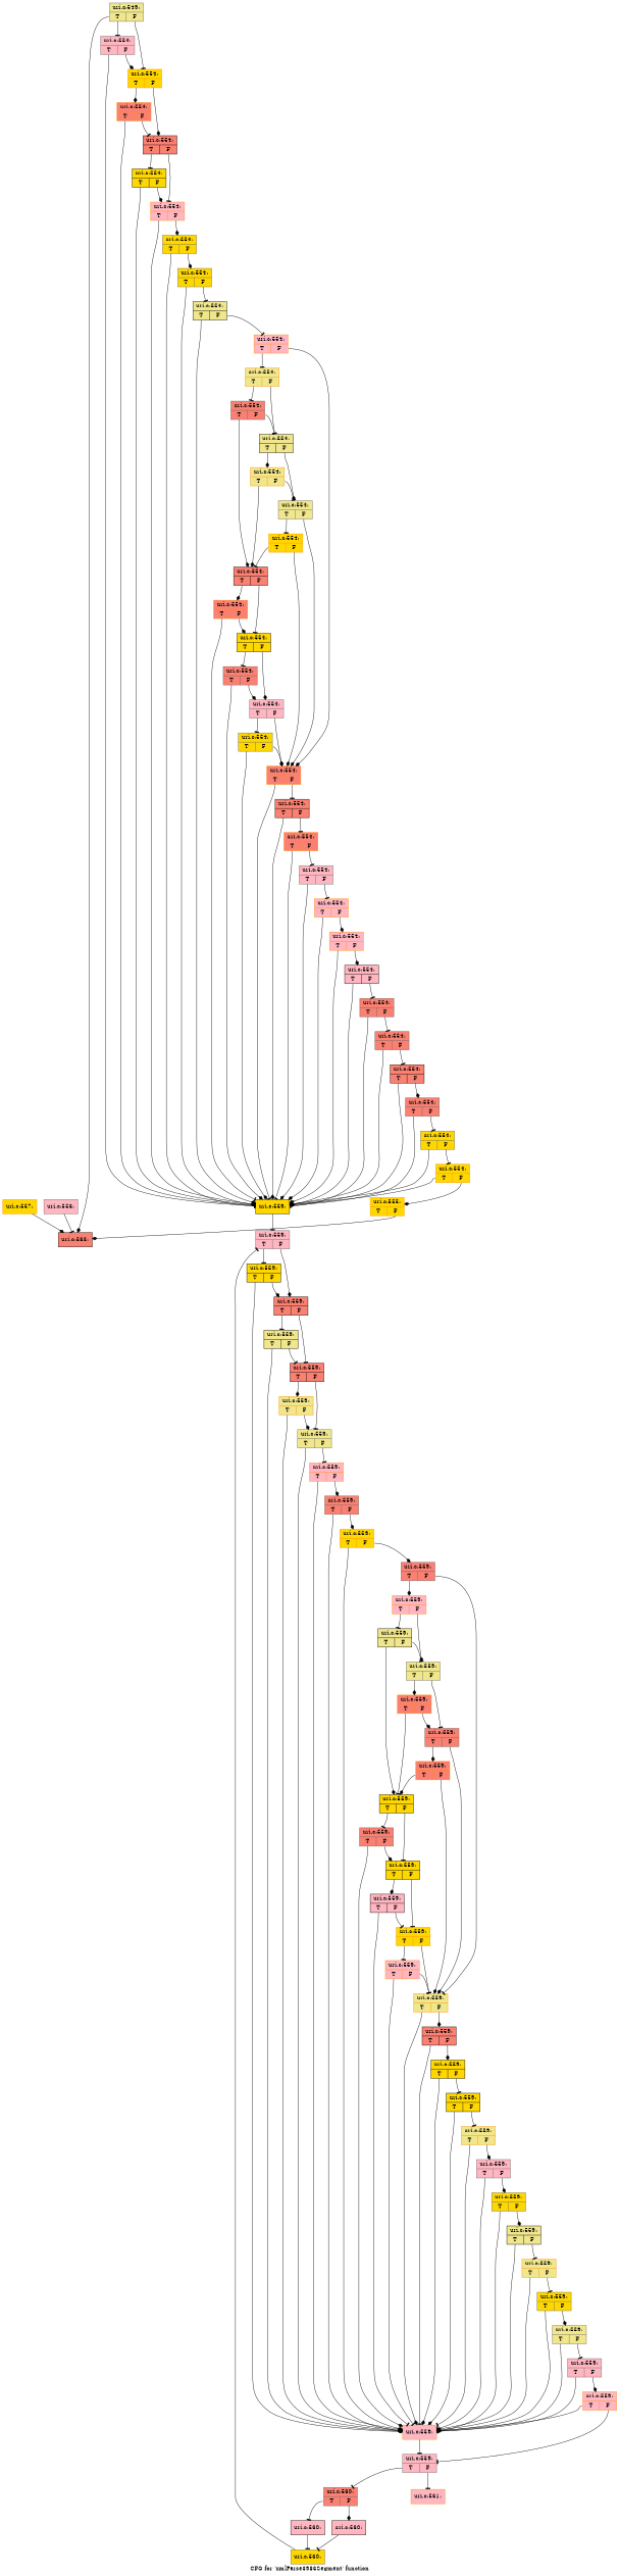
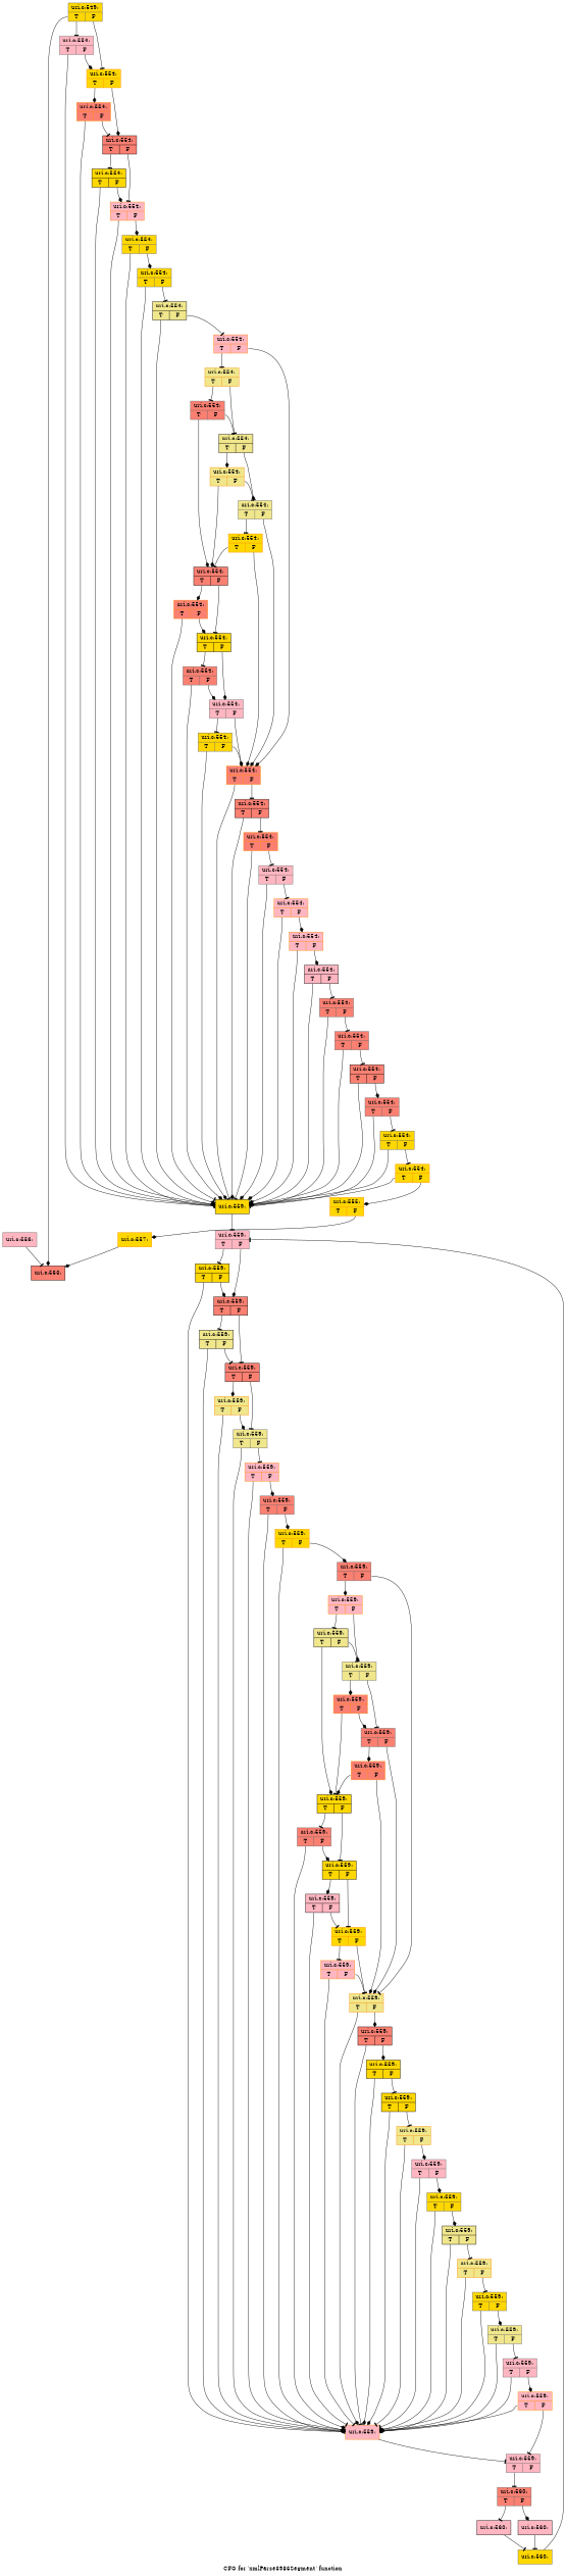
  digraph {
    label="CFG for 'xmlParse3986Segment' function"
    node [color=gray40 fillcolor=salmon shape=record style=filled]
    edge [arrowhead=diamond tailport=s0]
-   n1 [fillcolor=khaki label="{uri.c:549:|{<s0>T|<s1>F}}"]
+   n1 [fillcolor=gold label="{uri.c:549:|{<s0>T|<s1>F}}"]
    n2 [fillcolor=lightpink label="{uri.c:554:|{<s0>T|<s1>F}}"]
    n3 [color=darkorange fillcolor=gold label="{uri.c:554:|{<s0>T|<s1>F}}"]
    n4 [color=black label="{uri.c:563:}"]
    n5 [color=black fillcolor=gold label="{uri.c:559:}"]
    n6 [color=darkorange label="{uri.c:554:|{<s0>T|<s1>F}}"]
    n7 [color=black label="{uri.c:554:|{<s0>T|<s1>F}}"]
    n8 [fillcolor=lightpink label="{uri.c:559:|{<s0>T|<s1>F}}"]
    n9 [color=black fillcolor=gold label="{uri.c:554:|{<s0>T|<s1>F}}"]
    n10 [color=darkorange fillcolor=lightpink label="{uri.c:554:|{<s0>T|<s1>F}}"]
    n11 [color=black fillcolor=gold label="{uri.c:559:|{<s0>T|<s1>F}}"]
    n12 [color=black label="{uri.c:559:|{<s0>T|<s1>F}}"]
    n13 [fillcolor=gold label="{uri.c:554:|{<s0>T|<s1>F}}"]
    n14 [fillcolor=gold label="{uri.c:554:|{<s0>T|<s1>F}}"]
    n15 [color=black fillcolor=khaki label="{uri.c:554:|{<s0>T|<s1>F}}"]
    n16 [color=darkorange fillcolor=lightpink label="{uri.c:554:|{<s0>T|<s1>F}}"]
    n17 [color=darkorange fillcolor=khaki label="{uri.c:554:|{<s0>T|<s1>F}}"]
    n18 [color=darkorange label="{uri.c:554:|{<s0>T|<s1>F}}"]
    n19 [label="{uri.c:554:|{<s0>T|<s1>F}}"]
    n20 [color=black fillcolor=khaki label="{uri.c:554:|{<s0>T|<s1>F}}"]
    n21 [color=black label="{uri.c:554:|{<s0>T|<s1>F}}"]
    n22 [color=black label="{uri.c:554:|{<s0>T|<s1>F}}"]
    n23 [color=darkorange fillcolor=khaki label="{uri.c:554:|{<s0>T|<s1>F}}"]
    n24 [fillcolor=khaki label="{uri.c:554:|{<s0>T|<s1>F}}"]
    n25 [color=darkorange label="{uri.c:554:|{<s0>T|<s1>F}}"]
    n26 [color=darkorange label="{uri.c:554:|{<s0>T|<s1>F}}"]
    n27 [color=black fillcolor=gold label="{uri.c:554:|{<s0>T|<s1>F}}"]
    n28 [color=darkorange fillcolor=gold label="{uri.c:554:|{<s0>T|<s1>F}}"]
    n29 [label="{uri.c:554:|{<s0>T|<s1>F}}"]
    n30 [fillcolor=lightpink label="{uri.c:554:|{<s0>T|<s1>F}}"]
    n31 [fillcolor=gold label="{uri.c:554:|{<s0>T|<s1>F}}"]
    n32 [fillcolor=lightpink label="{uri.c:554:|{<s0>T|<s1>F}}"]
    n33 [color=darkorange fillcolor=lightpink label="{uri.c:554:|{<s0>T|<s1>F}}"]
    n34 [color=darkorange fillcolor=lightpink label="{uri.c:554:|{<s0>T|<s1>F}}"]
    n35 [color=black fillcolor=lightpink label="{uri.c:554:|{<s0>T|<s1>F}}"]
    n36 [label="{uri.c:554:|{<s0>T|<s1>F}}"]
    n37 [label="{uri.c:554:|{<s0>T|<s1>F}}"]
    n38 [color=black label="{uri.c:554:|{<s0>T|<s1>F}}"]
    n39 [label="{uri.c:554:|{<s0>T|<s1>F}}"]
    n40 [fillcolor=gold label="{uri.c:554:|{<s0>T|<s1>F}}"]
    n41 [color=darkorange fillcolor=gold label="{uri.c:554:|{<s0>T|<s1>F}}"]
    n42 [color=darkorange fillcolor=gold label="{uri.c:555:|{<s0>T|<s1>F}}"]
    n43 [color=darkorange fillcolor=gold label="{uri.c:557:}"]
    n44 [fillcolor=lightpink label="{uri.c:556:}"]
    n45 [color=darkorange fillcolor=lightpink label="{uri.c:559:}"]
    n46 [color=black fillcolor=khaki label="{uri.c:559:|{<s0>T|<s1>F}}"]
    n47 [color=black label="{uri.c:559:|{<s0>T|<s1>F}}"]
    n48 [fillcolor=lightpink label="{uri.c:559:|{<s0>T|<s1>F}}"]
    n49 [color=darkorange fillcolor=khaki label="{uri.c:559:|{<s0>T|<s1>F}}"]
    n50 [fillcolor=khaki label="{uri.c:559:|{<s0>T|<s1>F}}"]
    n51 [label="{uri.c:560:|{<s0>T|<s1>F}}"]
-   n52 [color=darkorange fillcolor=lightpink label="{uri.c:561:}"]
    n53 [color=darkorange fillcolor=lightpink label="{uri.c:559:|{<s0>T|<s1>F}}"]
    n54 [label="{uri.c:559:|{<s0>T|<s1>F}}"]
    n55 [color=darkorange fillcolor=gold label="{uri.c:559:|{<s0>T|<s1>F}}"]
    n56 [label="{uri.c:559:|{<s0>T|<s1>F}}"]
    n57 [color=darkorange fillcolor=lightpink label="{uri.c:559:|{<s0>T|<s1>F}}"]
    n58 [color=darkorange fillcolor=khaki label="{uri.c:559:|{<s0>T|<s1>F}}"]
    n59 [color=black fillcolor=khaki label="{uri.c:559:|{<s0>T|<s1>F}}"]
    n60 [fillcolor=khaki label="{uri.c:559:|{<s0>T|<s1>F}}"]
    n61 [color=black label="{uri.c:559:|{<s0>T|<s1>F}}"]
    n62 [color=black fillcolor=gold label="{uri.c:559:|{<s0>T|<s1>F}}"]
    n63 [color=darkorange label="{uri.c:559:|{<s0>T|<s1>F}}"]
    n64 [label="{uri.c:559:|{<s0>T|<s1>F}}"]
    n65 [color=black fillcolor=gold label="{uri.c:559:|{<s0>T|<s1>F}}"]
    n66 [label="{uri.c:559:|{<s0>T|<s1>F}}"]
    n67 [color=black fillcolor=gold label="{uri.c:559:|{<s0>T|<s1>F}}"]
    n68 [color=darkorange label="{uri.c:559:|{<s0>T|<s1>F}}"]
    n69 [color=black fillcolor=lightpink label="{uri.c:559:|{<s0>T|<s1>F}}"]
    n70 [color=darkorange fillcolor=gold label="{uri.c:559:|{<s0>T|<s1>F}}"]
    n71 [color=darkorange fillcolor=lightpink label="{uri.c:559:|{<s0>T|<s1>F}}"]
    n72 [color=black fillcolor=gold label="{uri.c:559:|{<s0>T|<s1>F}}"]
    n73 [color=darkorange fillcolor=khaki label="{uri.c:559:|{<s0>T|<s1>F}}"]
    n74 [fillcolor=lightpink label="{uri.c:559:|{<s0>T|<s1>F}}"]
    n75 [fillcolor=gold label="{uri.c:559:|{<s0>T|<s1>F}}"]
    n76 [color=black fillcolor=khaki label="{uri.c:559:|{<s0>T|<s1>F}}"]
    n77 [color=darkorange fillcolor=khaki label="{uri.c:559:|{<s0>T|<s1>F}}"]
    n78 [fillcolor=gold label="{uri.c:559:|{<s0>T|<s1>F}}"]
    n79 [fillcolor=khaki label="{uri.c:559:|{<s0>T|<s1>F}}"]
    n80 [fillcolor=lightpink label="{uri.c:559:|{<s0>T|<s1>F}}"]
    n81 [color=darkorange fillcolor=lightpink label="{uri.c:559:|{<s0>T|<s1>F}}"]
    n82 [color=black fillcolor=lightpink label="{uri.c:560:}"]
    n83 [color=black fillcolor=lightpink label="{uri.c:560:}"]
    n84 [fillcolor=gold label="{uri.c:560:}"]
    n1 -> n2 [arrowhead=tee]
    n1 -> n3 [arrowhead=tee tailport=s1]
    n1 -> n4
    n2 -> n3 [tailport=s1]
    n2 -> n5 [arrowhead=tee]
    n3 -> n6
    n3 -> n7 [tailport=s1]
    n5 -> n8 [arrowhead=tee]
    n6 -> n5 [arrowhead=tee]
    n6 -> n7 [arrowhead=tee tailport=s1]
    n7 -> n9 [arrowhead=tee]
    n7 -> n10 [arrowhead=tee tailport=s1]
    n8 -> n11 [arrowhead=tee]
    n8 -> n12 [tailport=s1]
    n9 -> n5
    n9 -> n10 [tailport=s1]
    n10 -> n5
    n10 -> n13 [tailport=s1]
    n11 -> n12 [tailport=s1]
    n11 -> n45
    n12 -> n46 [arrowhead=tee]
    n12 -> n47 [arrowhead=tee tailport=s1]
    n13 -> n5 [arrowhead=tee]
    n13 -> n14 [tailport=s1]
    n14 -> n5 [arrowhead=tee]
    n14 -> n15 [arrowhead=tee tailport=s1]
    n15 -> n5
    n15 -> n16 [arrowhead=tee tailport=s1]
    n16 -> n17 [arrowhead=tee]
    n16 -> n18 [tailport=s1]
    n17 -> n19 [arrowhead=tee]
    n17 -> n20 [arrowhead=tee tailport=s1]
    n18 -> n5 [arrowhead=tee]
    n18 -> n21 [arrowhead=tee tailport=s1]
    n19 -> n20 [arrowhead=tee tailport=s1]
    n19 -> n22
    n20 -> n23
    n20 -> n24 [tailport=s1]
    n21 -> n5
    n21 -> n25 [arrowhead=tee tailport=s1]
    n22 -> n26
    n22 -> n27 [arrowhead=tee tailport=s1]
    n23 -> n22
    n23 -> n24 [arrowhead=tee tailport=s1]
    n24 -> n18 [tailport=s1]
    n24 -> n28 [arrowhead=tee]
    n25 -> n5 [arrowhead=tee]
    n25 -> n32 [arrowhead=tee tailport=s1]
    n26 -> n5 [arrowhead=tee]
    n26 -> n27 [tailport=s1]
    n27 -> n29 [arrowhead=tee]
    n27 -> n30 [tailport=s1]
    n28 -> n18 [tailport=s1]
    n28 -> n22 [arrowhead=tee]
    n29 -> n5
    n29 -> n30 [tailport=s1]
    n30 -> n18 [tailport=s1]
    n30 -> n31 [arrowhead=tee]
    n31 -> n5
    n31 -> n18 [tailport=s1]
    n32 -> n5
    n32 -> n33 [arrowhead=tee tailport=s1]
    n33 -> n5
    n33 -> n34 [tailport=s1]
    n34 -> n5
    n34 -> n35 [tailport=s1]
    n35 -> n5 [arrowhead=tee]
    n35 -> n36 [arrowhead=tee tailport=s1]
    n36 -> n5 [arrowhead=tee]
    n36 -> n37 [arrowhead=tee tailport=s1]
    n37 -> n5
    n37 -> n38 [arrowhead=tee tailport=s1]
    n38 -> n5
    n38 -> n39 [tailport=s1]
    n39 -> n5
    n39 -> n40 [arrowhead=tee tailport=s1]
    n40 -> n5 [arrowhead=tee]
    n40 -> n41 [arrowhead=tee tailport=s1]
    n41 -> n5
    n41 -> n42 [tailport=s1]
-   n42 -> n4 [tailport=s1]
+   n42 -> n43 [tailport=s1]
    n43 -> n4
    n44 -> n4 [arrowhead=tee]
    n45 -> n48 [arrowhead=tee]
    n46 -> n45
    n46 -> n47 [arrowhead=tee tailport=s1]
    n47 -> n49
    n47 -> n50 [arrowhead=tee tailport=s1]
    n48 -> n51 [arrowhead=tee]
-   n48 -> n52 [arrowhead=tee tailport=s1]
    n49 -> n45
    n49 -> n50 [tailport=s1]
    n50 -> n45
    n50 -> n53 [arrowhead=tee tailport=s1]
    n51 -> n82 [arrowhead=tee]
    n51 -> n83 [tailport=s1]
    n53 -> n45
    n53 -> n54 [tailport=s1]
    n54 -> n45 [arrowhead=tee]
    n54 -> n55 [tailport=s1]
    n55 -> n45
    n55 -> n56 [tailport=s1]
    n56 -> n57
    n56 -> n58 [arrowhead=tee tailport=s1]
    n57 -> n59 [arrowhead=tee]
    n57 -> n60 [tailport=s1]
    n58 -> n45
    n58 -> n61 [tailport=s1]
    n59 -> n60 [arrowhead=tee tailport=s1]
    n59 -> n62
    n60 -> n63
    n60 -> n64 [arrowhead=tee tailport=s1]
    n61 -> n45 [arrowhead=tee]
    n61 -> n65 [tailport=s1]
    n62 -> n66 [arrowhead=tee]
    n62 -> n67 [arrowhead=tee tailport=s1]
    n63 -> n62 [arrowhead=tee]
    n63 -> n64 [tailport=s1]
    n64 -> n58 [tailport=s1]
    n64 -> n68
    n65 -> n45
    n65 -> n72 [arrowhead=tee tailport=s1]
    n66 -> n45
    n66 -> n67 [tailport=s1]
    n67 -> n69
    n67 -> n70 [arrowhead=tee tailport=s1]
    n68 -> n58 [tailport=s1]
    n68 -> n62
    n69 -> n45 [arrowhead=tee]
    n69 -> n70 [arrowhead=tee tailport=s1]
    n70 -> n58 [arrowhead=tee tailport=s1]
    n70 -> n71 [arrowhead=tee]
    n71 -> n45 [arrowhead=tee]
    n71 -> n58 [arrowhead=tee tailport=s1]
    n72 -> n45
    n72 -> n73 [arrowhead=tee tailport=s1]
    n73 -> n45 [arrowhead=tee]
    n73 -> n74 [tailport=s1]
    n74 -> n45 [arrowhead=tee]
    n74 -> n75 [tailport=s1]
    n75 -> n45
    n75 -> n76 [tailport=s1]
    n76 -> n45
    n76 -> n77 [arrowhead=tee tailport=s1]
    n77 -> n45 [arrowhead=tee]
    n77 -> n78 [arrowhead=tee tailport=s1]
    n78 -> n45 [arrowhead=tee]
    n78 -> n79 [tailport=s1]
    n79 -> n45
    n79 -> n80 [arrowhead=tee tailport=s1]
    n80 -> n45 [arrowhead=tee]
    n80 -> n81 [tailport=s1]
    n81 -> n45
    n81 -> n48 [arrowhead=tee tailport=s1]
    n82 -> n84 [arrowhead=tee]
    n83 -> n84 [arrowhead=tee]
    n84 -> n8 [arrowhead=tee]
  }
